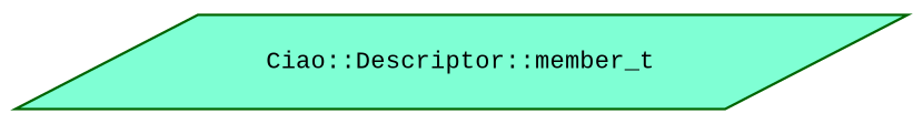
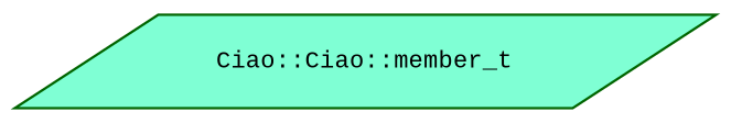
  digraph {
    rankdir=TB
    fontname="Liberation Mono"
-   n1 [color=darkgreen fillcolor=aquamarine fontname="Liberation Mono" fontsize=10 height=0.2 label="Ciao::Descriptor::member_t" shape=parallelogram style=filled width=0.4]
+   n1 [color=darkgreen fillcolor=aquamarine fontname="Liberation Mono" fontsize=10 height=0.2 label="Ciao::Ciao::member_t" shape=parallelogram style=filled width=0.4]
  }
